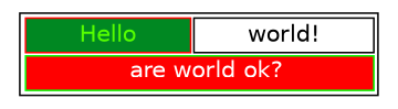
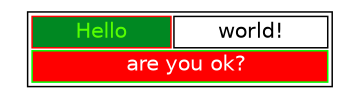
  digraph {
    fontname="DejaVu Sans"
-   n1 [label=<       <table>         <tr>           <td color="#ff0000" bgcolor="#008822"><font color="#55ff00">Hello</font></td>           <td>world!</td>         </tr>         <tr>           <td colspan="2" color="#00ff00" bgcolor="#ff0000">             <font color="#ffffff">are world ok?</font>           </td>         </tr>       </table>     > shape=plaintext fontname="DejaVu Sans"]
+   n1 [label=<       <table>         <tr>           <td color="#ff0000" bgcolor="#008822"><font color="#55ff00">Hello</font></td>           <td>world!</td>         </tr>         <tr>           <td colspan="2" color="#00ff00" bgcolor="#ff0000">             <font color="#ffffff">are you ok?</font>           </td>         </tr>       </table>     > shape=plaintext fontname="DejaVu Sans"]
  }
